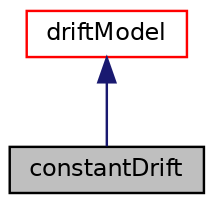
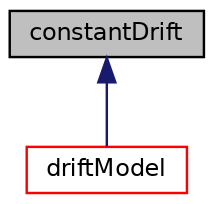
  digraph {
    node [fontname=Helvetica fontsize=10 shape=record]
    n1 [color=black fillcolor=grey75 fontcolor=black height=0.2 label=constantDrift style=filled width=0.4]
    n2 [color=red height=0.2 label=driftModel width=0.4]
-   n2 -> n1 [color=midnightblue dir=back fontname=Helvetica fontsize=10 labelfontname=Helvetica labelfontsize=10 style=solid]
+   n1 -> n2 [color=midnightblue dir=back fontname=Helvetica fontsize=10 labelfontname=Helvetica labelfontsize=10 style=solid]
  }
